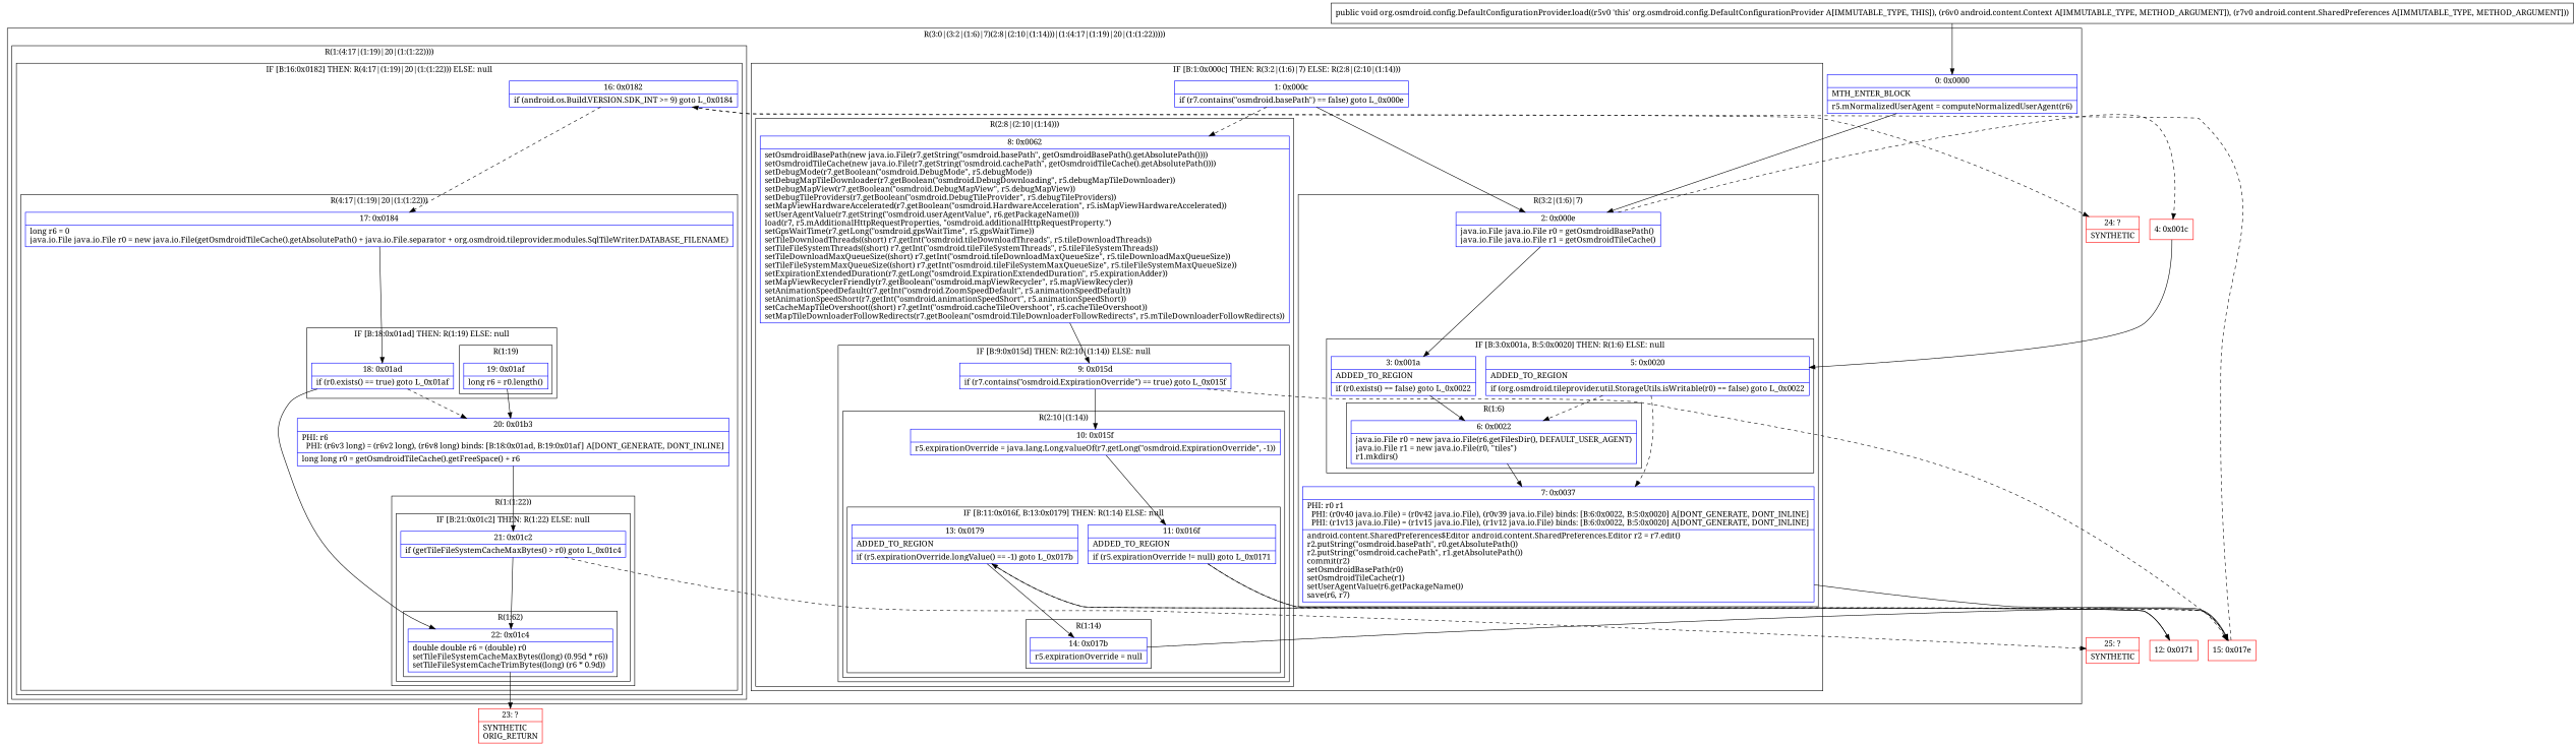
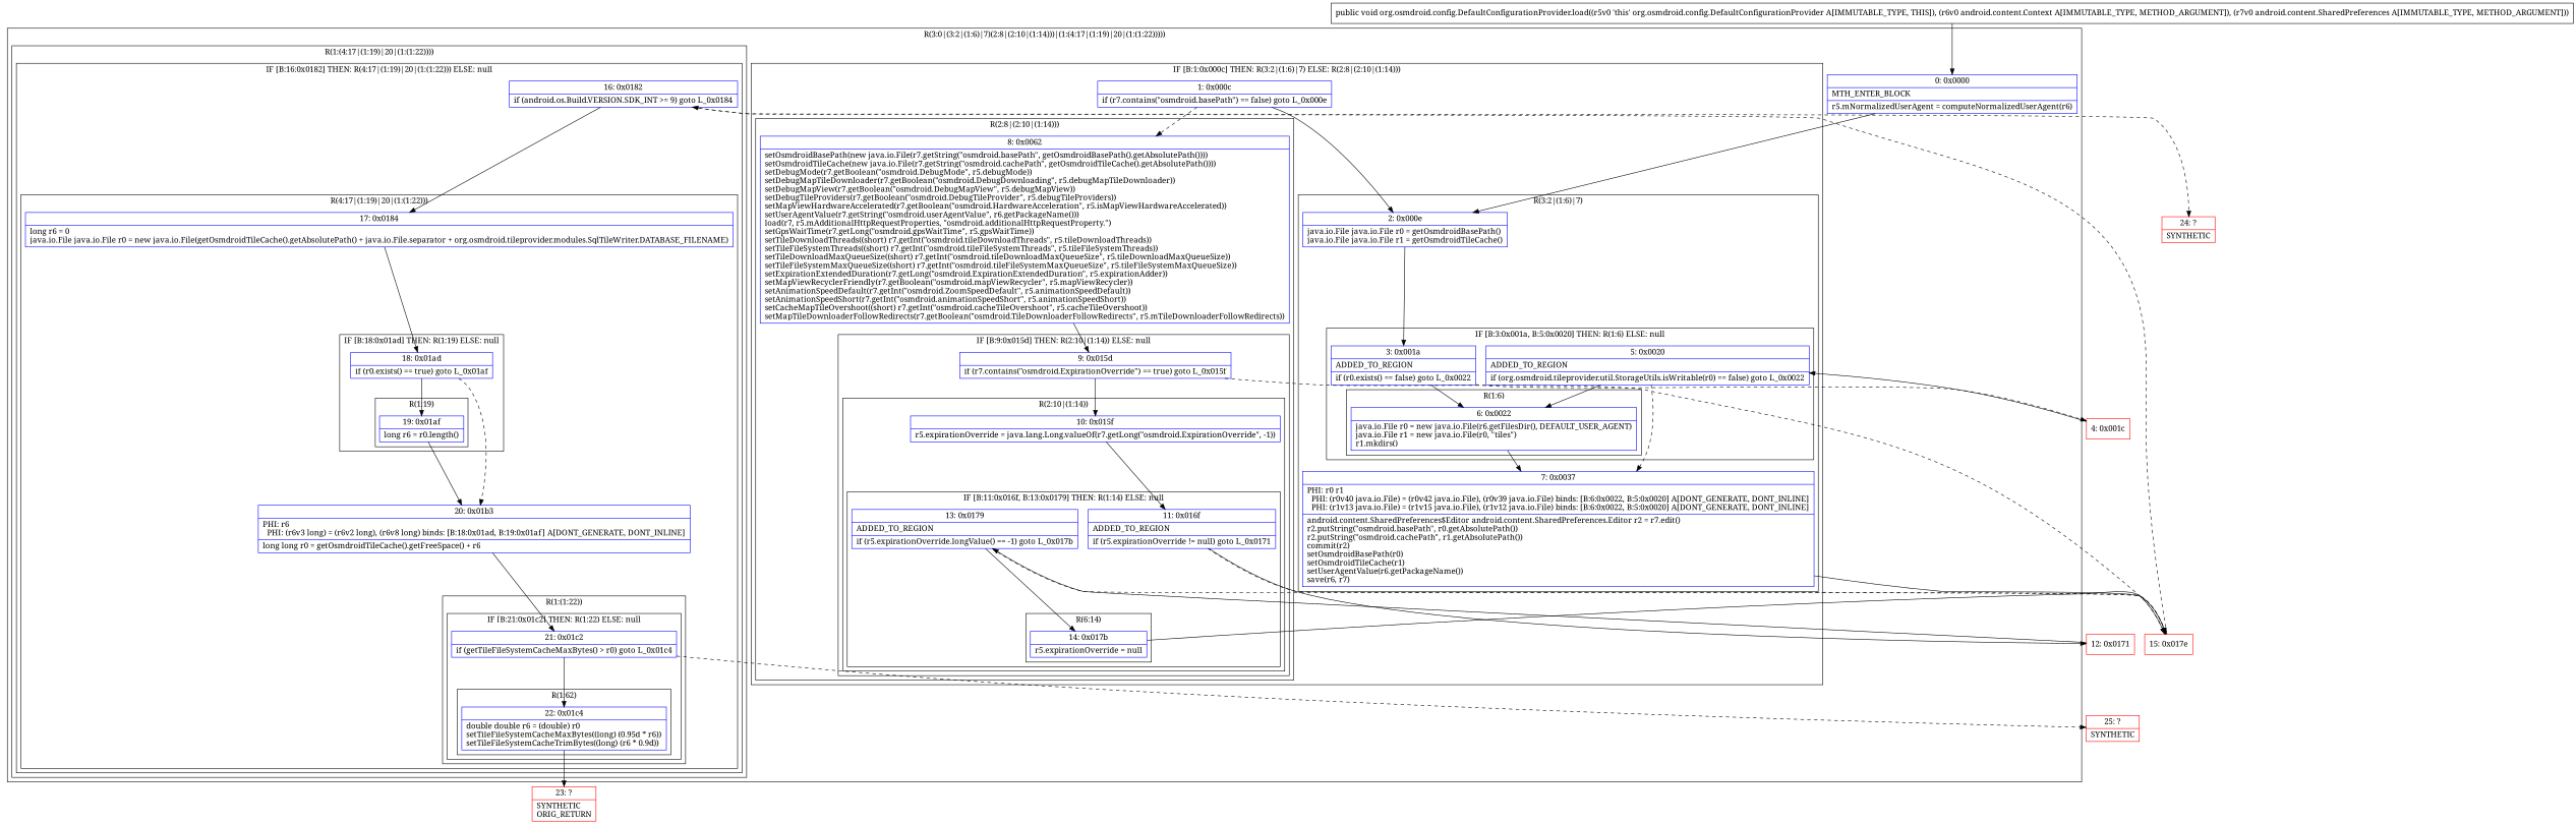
  digraph {
    fontname="Noto Serif"
    node [color=blue fontname="Noto Serif" shape=record]
    edge [fontname="Noto Serif"]
    n1 [label="{6\:\ 0x0022|java.io.File r0 = new java.io.File(r6.getFilesDir(), DEFAULT_USER_AGENT)\ljava.io.File r1 = new java.io.File(r0, \"tiles\")\lr1.mkdirs()\l}"]
    n2 [label="{3\:\ 0x001a|ADDED_TO_REGION\l|if (r0.exists() == false) goto L_0x0022\l}"]
    n3 [label="{5\:\ 0x0020|ADDED_TO_REGION\l|if (org.osmdroid.tileprovider.util.StorageUtils.isWritable(r0) == false) goto L_0x0022\l}"]
    n4 [label="{2\:\ 0x000e|java.io.File java.io.File r0 = getOsmdroidBasePath()\ljava.io.File java.io.File r1 = getOsmdroidTileCache()\l}"]
    n5 [label="{7\:\ 0x0037|PHI: r0 r1 \l  PHI: (r0v40 java.io.File) = (r0v42 java.io.File), (r0v39 java.io.File) binds: [B:6:0x0022, B:5:0x0020] A[DONT_GENERATE, DONT_INLINE]\l  PHI: (r1v13 java.io.File) = (r1v15 java.io.File), (r1v12 java.io.File) binds: [B:6:0x0022, B:5:0x0020] A[DONT_GENERATE, DONT_INLINE]\l|android.content.SharedPreferences$Editor android.content.SharedPreferences.Editor r2 = r7.edit()\lr2.putString(\"osmdroid.basePath\", r0.getAbsolutePath())\lr2.putString(\"osmdroid.cachePath\", r1.getAbsolutePath())\lcommit(r2)\lsetOsmdroidBasePath(r0)\lsetOsmdroidTileCache(r1)\lsetUserAgentValue(r6.getPackageName())\lsave(r6, r7)\l}"]
    n6 [label="{14\:\ 0x017b|r5.expirationOverride = null\l}"]
    n7 [label="{11\:\ 0x016f|ADDED_TO_REGION\l|if (r5.expirationOverride != null) goto L_0x0171\l}"]
    n8 [label="{13\:\ 0x0179|ADDED_TO_REGION\l|if (r5.expirationOverride.longValue() == \-1) goto L_0x017b\l}"]
    n9 [label="{10\:\ 0x015f|r5.expirationOverride = java.lang.Long.valueOf(r7.getLong(\"osmdroid.ExpirationOverride\", \-1))\l}"]
    n10 [label="{9\:\ 0x015d|if (r7.contains(\"osmdroid.ExpirationOverride\") == true) goto L_0x015f\l}"]
    n11 [label="{8\:\ 0x0062|setOsmdroidBasePath(new java.io.File(r7.getString(\"osmdroid.basePath\", getOsmdroidBasePath().getAbsolutePath())))\lsetOsmdroidTileCache(new java.io.File(r7.getString(\"osmdroid.cachePath\", getOsmdroidTileCache().getAbsolutePath())))\lsetDebugMode(r7.getBoolean(\"osmdroid.DebugMode\", r5.debugMode))\lsetDebugMapTileDownloader(r7.getBoolean(\"osmdroid.DebugDownloading\", r5.debugMapTileDownloader))\lsetDebugMapView(r7.getBoolean(\"osmdroid.DebugMapView\", r5.debugMapView))\lsetDebugTileProviders(r7.getBoolean(\"osmdroid.DebugTileProvider\", r5.debugTileProviders))\lsetMapViewHardwareAccelerated(r7.getBoolean(\"osmdroid.HardwareAcceleration\", r5.isMapViewHardwareAccelerated))\lsetUserAgentValue(r7.getString(\"osmdroid.userAgentValue\", r6.getPackageName()))\lload(r7, r5.mAdditionalHttpRequestProperties, \"osmdroid.additionalHttpRequestProperty.\")\lsetGpsWaitTime(r7.getLong(\"osmdroid.gpsWaitTime\", r5.gpsWaitTime))\lsetTileDownloadThreads((short) r7.getInt(\"osmdroid.tileDownloadThreads\", r5.tileDownloadThreads))\lsetTileFileSystemThreads((short) r7.getInt(\"osmdroid.tileFileSystemThreads\", r5.tileFileSystemThreads))\lsetTileDownloadMaxQueueSize((short) r7.getInt(\"osmdroid.tileDownloadMaxQueueSize\", r5.tileDownloadMaxQueueSize))\lsetTileFileSystemMaxQueueSize((short) r7.getInt(\"osmdroid.tileFileSystemMaxQueueSize\", r5.tileFileSystemMaxQueueSize))\lsetExpirationExtendedDuration(r7.getLong(\"osmdroid.ExpirationExtendedDuration\", r5.expirationAdder))\lsetMapViewRecyclerFriendly(r7.getBoolean(\"osmdroid.mapViewRecycler\", r5.mapViewRecycler))\lsetAnimationSpeedDefault(r7.getInt(\"osmdroid.ZoomSpeedDefault\", r5.animationSpeedDefault))\lsetAnimationSpeedShort(r7.getInt(\"osmdroid.animationSpeedShort\", r5.animationSpeedShort))\lsetCacheMapTileOvershoot((short) r7.getInt(\"osmdroid.cacheTileOvershoot\", r5.cacheTileOvershoot))\lsetMapTileDownloaderFollowRedirects(r7.getBoolean(\"osmdroid.TileDownloaderFollowRedirects\", r5.mTileDownloaderFollowRedirects))\l}"]
    n12 [label="{1\:\ 0x000c|if (r7.contains(\"osmdroid.basePath\") == false) goto L_0x000e\l}"]
    n13 [label="{19\:\ 0x01af|long r6 = r0.length()\l}"]
    n14 [label="{18\:\ 0x01ad|if (r0.exists() == true) goto L_0x01af\l}"]
    n15 [label="{22\:\ 0x01c4|double double r6 = (double) r0\lsetTileFileSystemCacheMaxBytes((long) (0.95d * r6))\lsetTileFileSystemCacheTrimBytes((long) (r6 * 0.9d))\l}"]
    n16 [label="{21\:\ 0x01c2|if (getTileFileSystemCacheMaxBytes() \> r0) goto L_0x01c4\l}"]
    n17 [label="{17\:\ 0x0184|long r6 = 0\ljava.io.File java.io.File r0 = new java.io.File(getOsmdroidTileCache().getAbsolutePath() + java.io.File.separator + org.osmdroid.tileprovider.modules.SqlTileWriter.DATABASE_FILENAME)\l}"]
    n18 [label="{20\:\ 0x01b3|PHI: r6 \l  PHI: (r6v3 long) = (r6v2 long), (r6v8 long) binds: [B:18:0x01ad, B:19:0x01af] A[DONT_GENERATE, DONT_INLINE]\l|long long r0 = getOsmdroidTileCache().getFreeSpace() + r6\l}"]
    n19 [label="{16\:\ 0x0182|if (android.os.Build.VERSION.SDK_INT \>= 9) goto L_0x0184\l}"]
    n20 [label="{0\:\ 0x0000|MTH_ENTER_BLOCK\l|r5.mNormalizedUserAgent = computeNormalizedUserAgent(r6)\l}"]
    n21 [color=red label="{4\:\ 0x001c}"]
    n22 [color=red label="{15\:\ 0x017e}"]
    n23 [color=red label="{12\:\ 0x0171}"]
    n24 [color=red label="{23\:\ ?|SYNTHETIC\lORIG_RETURN\l}"]
    n25 [color=red label="{25\:\ ?|SYNTHETIC\l}"]
    n26 [color=red label="{24\:\ ?|SYNTHETIC\l}"]
    n27 [label="{public void org.osmdroid.config.DefaultConfigurationProvider.load((r5v0 'this' org.osmdroid.config.DefaultConfigurationProvider A[IMMUTABLE_TYPE, THIS]), (r6v0 android.content.Context A[IMMUTABLE_TYPE, METHOD_ARGUMENT]), (r7v0 android.content.SharedPreferences A[IMMUTABLE_TYPE, METHOD_ARGUMENT])) }" color=""]
    subgraph cluster_1 {
      label="R(3:0|(3:2|(1:6)|7)(2:8|(2:10|(1:14)))|(1:(4:17|(1:19)|20|(1:(1:22)))))"
      n20
      subgraph cluster_2 {
        label="IF [B:1:0x000c] THEN: R(3:2|(1:6)|7) ELSE: R(2:8|(2:10|(1:14)))"
        n12
        subgraph cluster_3 {
          label="R(3:2|(1:6)|7)"
          n4
          n5
          subgraph cluster_4 {
            label="IF [B:3:0x001a, B:5:0x0020] THEN: R(1:6) ELSE: null"
            n2
            n3
            subgraph cluster_5 {
              label="R(1:6)"
              n1
            }
          }
        }
        subgraph cluster_6 {
          label="R(2:8|(2:10|(1:14)))"
          n11
          subgraph cluster_7 {
            label="IF [B:9:0x015d] THEN: R(2:10|(1:14)) ELSE: null"
            n10
            subgraph cluster_8 {
              label="R(2:10|(1:14))"
              n9
              subgraph cluster_9 {
                label="IF [B:11:0x016f, B:13:0x0179] THEN: R(1:14) ELSE: null"
                n7
                n8
                subgraph cluster_10 {
-                 label="R(1:14)"
+                 label="R(6:14)"
                  n6
                }
              }
            }
          }
        }
      }
      subgraph cluster_11 {
        label="R(1:(4:17|(1:19)|20|(1:(1:22))))"
        subgraph cluster_12 {
          label="IF [B:16:0x0182] THEN: R(4:17|(1:19)|20|(1:(1:22))) ELSE: null"
          n19
          subgraph cluster_13 {
            label="R(4:17|(1:19)|20|(1:(1:22)))"
            n17
            n18
            subgraph cluster_14 {
              label="IF [B:18:0x01ad] THEN: R(1:19) ELSE: null"
              n14
              subgraph cluster_15 {
                label="R(1:19)"
                n13
              }
            }
            subgraph cluster_16 {
              label="R(1:(1:22))"
              subgraph cluster_17 {
                label="IF [B:21:0x01c2] THEN: R(1:22) ELSE: null"
                n16
                subgraph cluster_18 {
                  label="R(1:62)"
                  n15
                }
              }
            }
          }
        }
      }
    }
    n1 -> n5
    n2 -> n1
-   n4 -> n21 [style=dashed]
-   n3 -> n1 [style=dashed]
+   n2 -> n21 [style=dashed]
+   n3 -> n1
    n3 -> n5 [style=dashed]
    n4 -> n2
    n5 -> n22
    n6 -> n22
    n7 -> n22 [style=dashed]
    n7 -> n23
    n8 -> n6
    n8 -> n22 [style=dashed]
    n9 -> n7
    n10 -> n9
    n10 -> n22 [style=dashed]
    n11 -> n10
    n12 -> n4
    n12 -> n11 [style=dashed]
    n13 -> n18
-   n14 -> n15
+   n14 -> n13
    n14 -> n18 [style=dashed]
    n15 -> n24
    n16 -> n15
    n16 -> n25 [style=dashed]
    n17 -> n14
    n18 -> n16
-   n19 -> n17 [style=dashed]
+   n19 -> n17
    n19 -> n26 [style=dashed]
    n20 -> n4
    n21 -> n3
    n22 -> n19 [style=dashed]
    n23 -> n8
    n27 -> n20
  }
